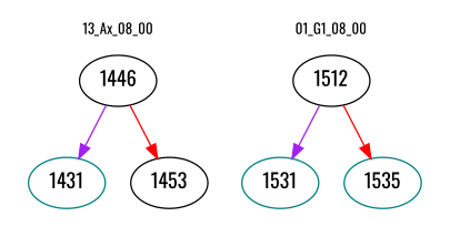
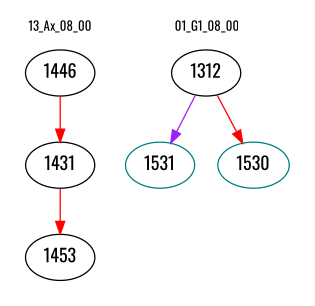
  digraph {
    fontname=Oswald
    node [color=black fontname=Oswald]
    edge [color=purple fontname=Oswald]
    n1 [label=1446]
-   n2 [color=teal label=1431]
+   n2 [label=1431]
    n3 [label=1453]
    n4 [color=teal label=1531]
-   n5 [label=1512]
-   n6 [color=teal label=1535]
+   n5 [label=1312]
+   n6 [color=teal label=1530]
    subgraph cluster_1 {
      color=white
      fontsize=10
      label="13_Ax_08_00"
      n1
      n2
      n3
    }
    subgraph cluster_2 {
      color=white
      fontsize=10
      label="01_G1_08_00"
      n4
      n5
      n6
    }
-   n1 -> n2
-   n1 -> n3 [color=red]
+   n1 -> n2 [color=red]
+   n2 -> n3 [color=red]
    n5 -> n4
    n5 -> n6 [color=red]
  }
